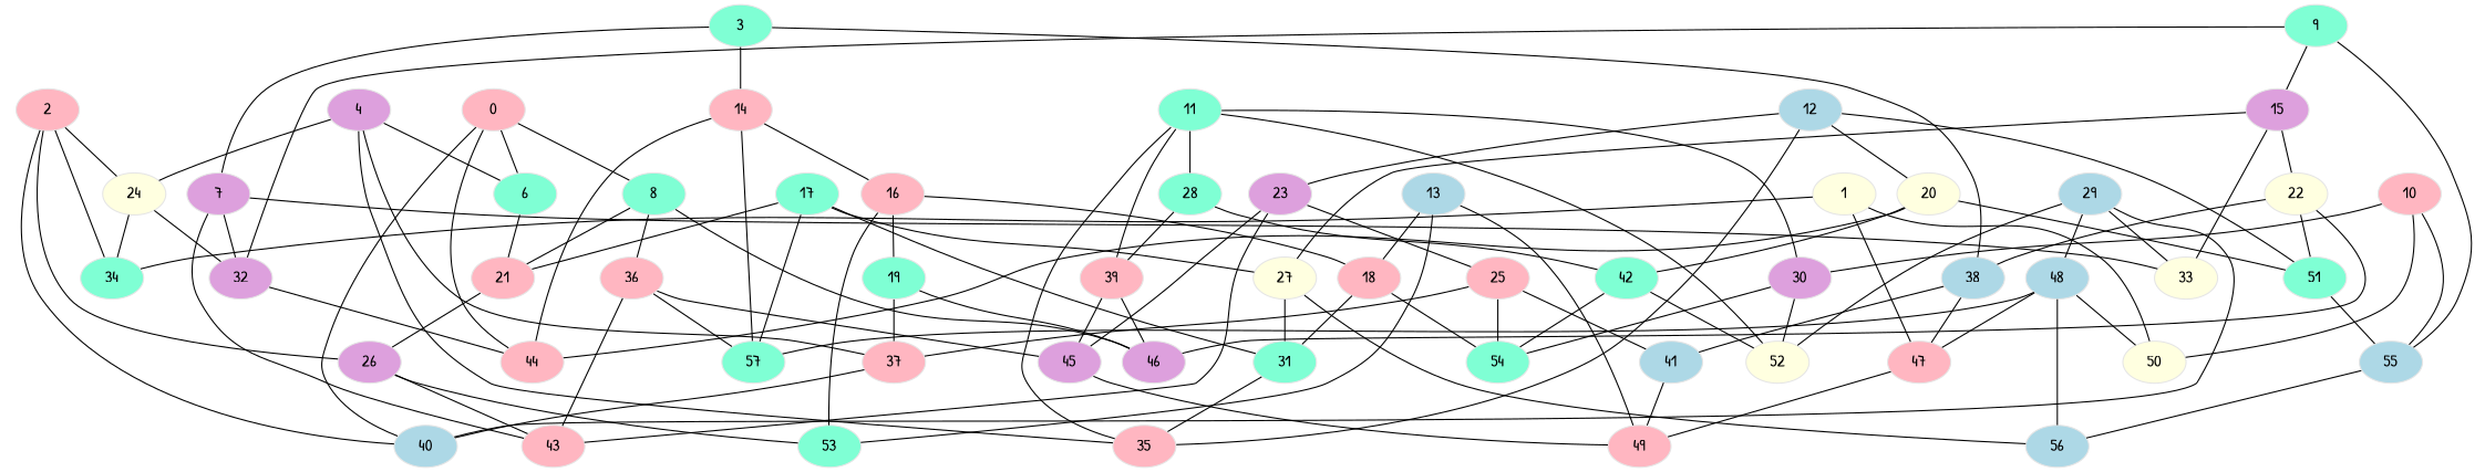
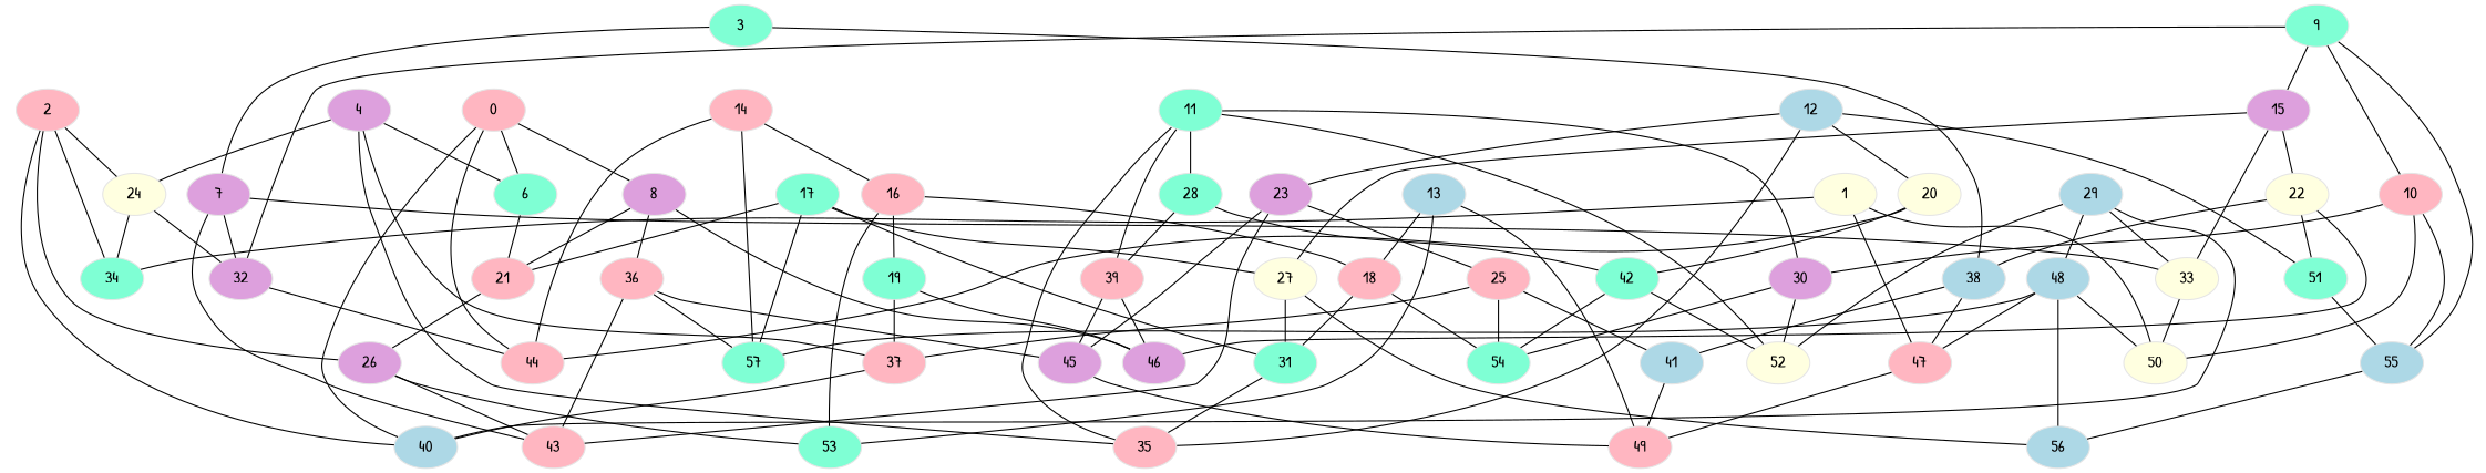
  graph {
    fontname="Patrick Hand"
    node [color=gray90 fillcolor=lightpink fontname="Patrick Hand" style=filled]
    edge [fontname="Patrick Hand"]
    1 [fillcolor=lightyellow]
    34 [fillcolor=aquamarine]
    47
    50 [fillcolor=lightyellow]
    49
    53 [fillcolor=aquamarine]
    2
    24 [fillcolor=lightyellow]
    26 [fillcolor=plum]
    40 [fillcolor=lightblue]
    32 [fillcolor=plum]
    43
    3 [fillcolor=aquamarine]
    7 [fillcolor=plum]
    14
    38 [fillcolor=lightblue]
    33 [fillcolor=lightyellow]
    44
    16
    57 [fillcolor=aquamarine]
    19 [fillcolor=aquamarine]
    37
    46 [fillcolor=plum]
    41 [fillcolor=lightblue]
    4 [fillcolor=plum]
    6 [fillcolor=aquamarine]
    35
    21
    n29 [label=0]
-   8 [fillcolor=aquamarine]
+   8 [fillcolor=plum]
    36
    56 [fillcolor=lightblue]
    45 [fillcolor=plum]
    9 [fillcolor=aquamarine]
    10
    15 [fillcolor=plum]
    55 [fillcolor=lightblue]
    30 [fillcolor=plum]
    22 [fillcolor=lightyellow]
    27 [fillcolor=lightyellow]
    52 [fillcolor=lightyellow]
    54 [fillcolor=aquamarine]
    11 [fillcolor=aquamarine]
    28 [fillcolor=aquamarine]
    39
    42 [fillcolor=aquamarine]
    12 [fillcolor=lightblue]
    20 [fillcolor=lightyellow]
    23 [fillcolor=plum]
    51 [fillcolor=aquamarine]
    25
    13 [fillcolor=lightblue]
    18
    31 [fillcolor=aquamarine]
    17 [fillcolor=aquamarine]
    29 [fillcolor=lightblue]
    48 [fillcolor=lightblue]
    1 -- 34
    1 -- 47
    1 -- 50
    47 -- 49
    2 -- 34
    2 -- 24
    2 -- 26
    2 -- 40
    24 -- 34
    24 -- 32
    26 -- 53
    26 -- 43
    32 -- 44
    3 -- 7
-   3 -- 14
    3 -- 38
    7 -- 32
    7 -- 43
    7 -- 33
    14 -- 44
    14 -- 16
    14 -- 57
    38 -- 47
    38 -- 41
+   33 -- 50
    16 -- 53
    16 -- 19
    16 -- 18
    19 -- 37
    19 -- 46
    37 -- 40
    41 -- 49
    4 -- 24
    4 -- 37
    4 -- 6
    4 -- 35
    6 -- 21
    21 -- 26
    n29 -- 40
    n29 -- 44
    n29 -- 6
    n29 -- 8
    8 -- 46
    8 -- 21
    8 -- 36
    36 -- 43
    36 -- 57
    36 -- 45
    45 -- 49
    9 -- 32
+   9 -- 10
    9 -- 15
    9 -- 55
    10 -- 50
    10 -- 55
    10 -- 30
    15 -- 33
    15 -- 22
    15 -- 27
    55 -- 56
    30 -- 52
    30 -- 54
    22 -- 38
    22 -- 46
    22 -- 51
    27 -- 56
    27 -- 31
    11 -- 35
    11 -- 30
    11 -- 52
    11 -- 28
    11 -- 39
    28 -- 39
    28 -- 42
    39 -- 46
    39 -- 45
    42 -- 52
    42 -- 54
    12 -- 35
    12 -- 20
    12 -- 23
    12 -- 51
    20 -- 44
    20 -- 42
-   20 -- 51
    23 -- 43
    23 -- 45
    23 -- 25
    51 -- 55
    25 -- 37
    25 -- 41
    25 -- 54
    13 -- 49
    13 -- 53
    13 -- 18
    18 -- 54
    18 -- 31
    31 -- 35
    17 -- 57
    17 -- 21
    17 -- 27
    17 -- 31
    29 -- 40
    29 -- 33
    29 -- 52
    29 -- 48
    48 -- 47
    48 -- 50
    48 -- 57
    48 -- 56
  }
